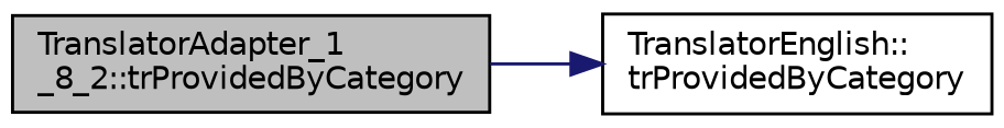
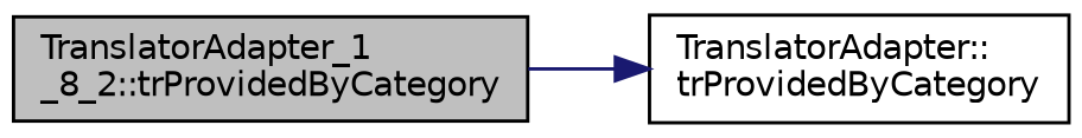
  digraph {
    rankdir=LR
    node [color=black fontname=Helvetica fontsize=10 shape=record style=filled]
    n1 [fillcolor=grey75 fontcolor=black height=0.2 label="TranslatorAdapter_1\l_8_2::trProvidedByCategory" width=0.4]
-   n2 [fillcolor=white height=0.2 label="TranslatorEnglish::\ltrProvidedByCategory" width=0.4]
+   n2 [fillcolor=white height=0.2 label="TranslatorAdapter::\ltrProvidedByCategory" width=0.4]
    n1 -> n2 [color=midnightblue fontname=Helvetica fontsize=10 labelfontname=Helvetica labelfontsize=10 style=solid]
  }
